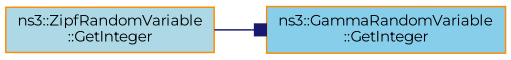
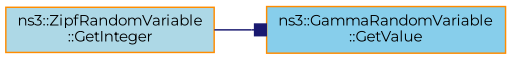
  digraph {
    rankdir=LR
    fontname=Montserrat
    node [color=darkorange fontname=Montserrat fontsize=10 shape=record style=filled]
    n1 [fillcolor=lightblue fontcolor=black height=0.2 label="ns3::ZipfRandomVariable\l::GetInteger" width=0.4]
-   n2 [fillcolor=skyblue height=0.2 label="ns3::GammaRandomVariable\l::GetInteger" width=0.4]
+   n2 [fillcolor=skyblue height=0.2 label="ns3::GammaRandomVariable\l::GetValue" width=0.4]
    n1 -> n2 [color=midnightblue fontname=Montserrat fontsize=10 labelfontname=Helvetica labelfontsize=10 style=solid arrowhead=box]
  }
